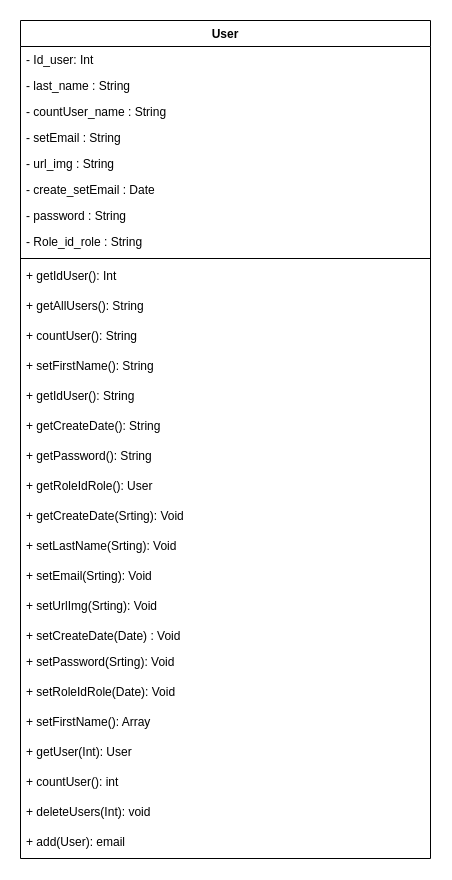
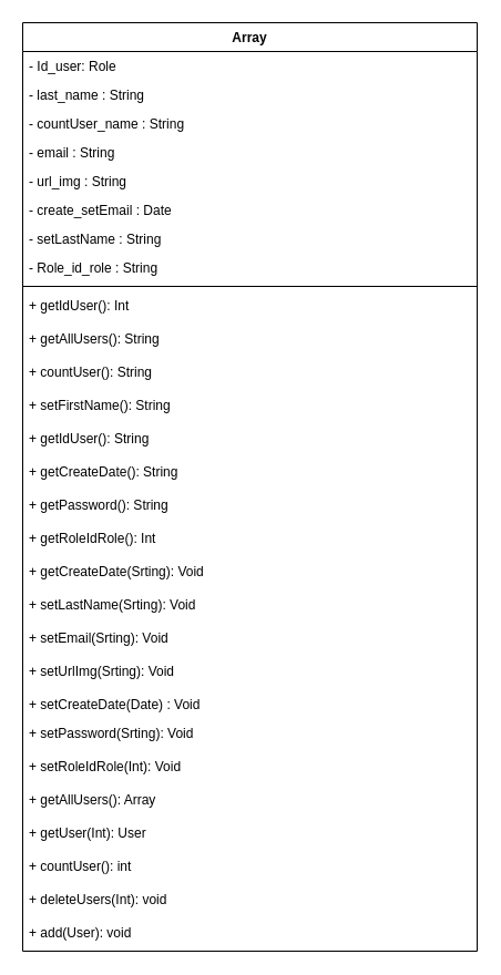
  <mxCell id="0" />
  <mxCell id="1" parent="0" />
- <mxCell id="2" value="User" style="swimlane;fontStyle=1;align=center;verticalAlign=top;childLayout=stackLayout;horizontal=1;startSize=26;horizontalStack=0;resizeParent=1;resizeParentMax=0;resizeLast=0;collapsible=1;marginBottom=0;" parent="1" vertex="1"><mxGeometry x="20" y="20" width="410" height="838" as="geometry" /></mxCell>
- <mxCell id="3" value="- Id_user: Int&#10;&#10;" style="text;strokeColor=none;fillColor=none;align=left;verticalAlign=top;spacingLeft=4;spacingRight=4;overflow=hidden;rotatable=0;points=[[0,0.5],[1,0.5]];portConstraint=eastwest;" parent="2" vertex="1"><mxGeometry y="26" width="410" height="26" as="geometry" /></mxCell>
+ <mxCell id="2" value="Array" style="swimlane;fontStyle=1;align=center;verticalAlign=top;childLayout=stackLayout;horizontal=1;startSize=26;horizontalStack=0;resizeParent=1;resizeParentMax=0;resizeLast=0;collapsible=1;marginBottom=0;" parent="1" vertex="1"><mxGeometry x="20" y="20" width="410" height="838" as="geometry" /></mxCell>
+ <mxCell id="3" value="- Id_user: Role&#10;&#10;" style="text;strokeColor=none;fillColor=none;align=left;verticalAlign=top;spacingLeft=4;spacingRight=4;overflow=hidden;rotatable=0;points=[[0,0.5],[1,0.5]];portConstraint=eastwest;" parent="2" vertex="1"><mxGeometry y="26" width="410" height="26" as="geometry" /></mxCell>
  <mxCell id="4" value="- last_name : String&#10;" style="text;strokeColor=none;fillColor=none;align=left;verticalAlign=top;spacingLeft=4;spacingRight=4;overflow=hidden;rotatable=0;points=[[0,0.5],[1,0.5]];portConstraint=eastwest;" parent="2" vertex="1"><mxGeometry y="52" width="410" height="26" as="geometry" /></mxCell>
  <mxCell id="5" value="- countUser_name : String&#10;" style="text;strokeColor=none;fillColor=none;align=left;verticalAlign=top;spacingLeft=4;spacingRight=4;overflow=hidden;rotatable=0;points=[[0,0.5],[1,0.5]];portConstraint=eastwest;" parent="2" vertex="1"><mxGeometry y="78" width="410" height="26" as="geometry" /></mxCell>
- <mxCell id="6" value="- setEmail : String&#10;" style="text;strokeColor=none;fillColor=none;align=left;verticalAlign=top;spacingLeft=4;spacingRight=4;overflow=hidden;rotatable=0;points=[[0,0.5],[1,0.5]];portConstraint=eastwest;" parent="2" vertex="1"><mxGeometry y="104" width="410" height="26" as="geometry" /></mxCell>
+ <mxCell id="6" value="- email : String&#10;" style="text;strokeColor=none;fillColor=none;align=left;verticalAlign=top;spacingLeft=4;spacingRight=4;overflow=hidden;rotatable=0;points=[[0,0.5],[1,0.5]];portConstraint=eastwest;" parent="2" vertex="1"><mxGeometry y="104" width="410" height="26" as="geometry" /></mxCell>
  <mxCell id="7" value="- url_img : String&#10;" style="text;strokeColor=none;fillColor=none;align=left;verticalAlign=top;spacingLeft=4;spacingRight=4;overflow=hidden;rotatable=0;points=[[0,0.5],[1,0.5]];portConstraint=eastwest;" parent="2" vertex="1"><mxGeometry y="130" width="410" height="26" as="geometry" /></mxCell>
  <mxCell id="8" value="- create_setEmail : Date&#10;" style="text;strokeColor=none;fillColor=none;align=left;verticalAlign=top;spacingLeft=4;spacingRight=4;overflow=hidden;rotatable=0;points=[[0,0.5],[1,0.5]];portConstraint=eastwest;" parent="2" vertex="1"><mxGeometry y="156" width="410" height="26" as="geometry" /></mxCell>
- <mxCell id="9" value="- password : String&#10;" style="text;strokeColor=none;fillColor=none;align=left;verticalAlign=top;spacingLeft=4;spacingRight=4;overflow=hidden;rotatable=0;points=[[0,0.5],[1,0.5]];portConstraint=eastwest;" parent="2" vertex="1"><mxGeometry y="182" width="410" height="26" as="geometry" /></mxCell>
+ <mxCell id="9" value="- setLastName : String&#10;" style="text;strokeColor=none;fillColor=none;align=left;verticalAlign=top;spacingLeft=4;spacingRight=4;overflow=hidden;rotatable=0;points=[[0,0.5],[1,0.5]];portConstraint=eastwest;" parent="2" vertex="1"><mxGeometry y="182" width="410" height="26" as="geometry" /></mxCell>
  <mxCell id="10" value="- Role_id_role : String&#10;" style="text;strokeColor=none;fillColor=none;align=left;verticalAlign=top;spacingLeft=4;spacingRight=4;overflow=hidden;rotatable=0;points=[[0,0.5],[1,0.5]];portConstraint=eastwest;" parent="2" vertex="1"><mxGeometry y="208" width="410" height="26" as="geometry" /></mxCell>
  <mxCell id="11" value="" style="line;strokeWidth=1;fillColor=none;align=left;verticalAlign=middle;spacingTop=-1;spacingLeft=3;spacingRight=3;rotatable=0;labelPosition=right;points=[];portConstraint=eastwest;" parent="2" vertex="1"><mxGeometry y="234" width="410" height="8" as="geometry" /></mxCell>
  <mxCell id="12" value="+ getIdUser(): Int" style="text;strokeColor=none;fillColor=none;align=left;verticalAlign=top;spacingLeft=4;spacingRight=4;overflow=hidden;rotatable=0;points=[[0,0.5],[1,0.5]];portConstraint=eastwest;" parent="2" vertex="1"><mxGeometry y="242" width="410" height="30" as="geometry" /></mxCell>
  <mxCell id="13" value="+ getAllUsers(): String" style="text;strokeColor=none;fillColor=none;align=left;verticalAlign=top;spacingLeft=4;spacingRight=4;overflow=hidden;rotatable=0;points=[[0,0.5],[1,0.5]];portConstraint=eastwest;" parent="2" vertex="1"><mxGeometry y="272" width="410" height="30" as="geometry" /></mxCell>
  <mxCell id="14" value="+ countUser(): String" style="text;strokeColor=none;fillColor=none;align=left;verticalAlign=top;spacingLeft=4;spacingRight=4;overflow=hidden;rotatable=0;points=[[0,0.5],[1,0.5]];portConstraint=eastwest;" parent="2" vertex="1"><mxGeometry y="302" width="410" height="30" as="geometry" /></mxCell>
  <mxCell id="15" value="+ setFirstName(): String" style="text;strokeColor=none;fillColor=none;align=left;verticalAlign=top;spacingLeft=4;spacingRight=4;overflow=hidden;rotatable=0;points=[[0,0.5],[1,0.5]];portConstraint=eastwest;" parent="2" vertex="1"><mxGeometry y="332" width="410" height="30" as="geometry" /></mxCell>
  <mxCell id="16" value="+ getIdUser(): String" style="text;strokeColor=none;fillColor=none;align=left;verticalAlign=top;spacingLeft=4;spacingRight=4;overflow=hidden;rotatable=0;points=[[0,0.5],[1,0.5]];portConstraint=eastwest;" parent="2" vertex="1"><mxGeometry y="362" width="410" height="30" as="geometry" /></mxCell>
  <mxCell id="17" value="+ getCreateDate(): String" style="text;strokeColor=none;fillColor=none;align=left;verticalAlign=top;spacingLeft=4;spacingRight=4;overflow=hidden;rotatable=0;points=[[0,0.5],[1,0.5]];portConstraint=eastwest;" parent="2" vertex="1"><mxGeometry y="392" width="410" height="30" as="geometry" /></mxCell>
  <mxCell id="18" value="+ getPassword(): String" style="text;strokeColor=none;fillColor=none;align=left;verticalAlign=top;spacingLeft=4;spacingRight=4;overflow=hidden;rotatable=0;points=[[0,0.5],[1,0.5]];portConstraint=eastwest;" parent="2" vertex="1"><mxGeometry y="422" width="410" height="30" as="geometry" /></mxCell>
- <mxCell id="19" value="+ getRoleIdRole(): User" style="text;strokeColor=none;fillColor=none;align=left;verticalAlign=top;spacingLeft=4;spacingRight=4;overflow=hidden;rotatable=0;points=[[0,0.5],[1,0.5]];portConstraint=eastwest;" parent="2" vertex="1"><mxGeometry y="452" width="410" height="30" as="geometry" /></mxCell>
+ <mxCell id="19" value="+ getRoleIdRole(): Int" style="text;strokeColor=none;fillColor=none;align=left;verticalAlign=top;spacingLeft=4;spacingRight=4;overflow=hidden;rotatable=0;points=[[0,0.5],[1,0.5]];portConstraint=eastwest;" parent="2" vertex="1"><mxGeometry y="452" width="410" height="30" as="geometry" /></mxCell>
  <mxCell id="20" value="+ getCreateDate(Srting): Void" style="text;strokeColor=none;fillColor=none;align=left;verticalAlign=top;spacingLeft=4;spacingRight=4;overflow=hidden;rotatable=0;points=[[0,0.5],[1,0.5]];portConstraint=eastwest;" parent="2" vertex="1"><mxGeometry y="482" width="410" height="30" as="geometry" /></mxCell>
  <mxCell id="21" value="+ setLastName(Srting): Void" style="text;strokeColor=none;fillColor=none;align=left;verticalAlign=top;spacingLeft=4;spacingRight=4;overflow=hidden;rotatable=0;points=[[0,0.5],[1,0.5]];portConstraint=eastwest;" parent="2" vertex="1"><mxGeometry y="512" width="410" height="30" as="geometry" /></mxCell>
  <mxCell id="22" value="+ setEmail(Srting): Void" style="text;strokeColor=none;fillColor=none;align=left;verticalAlign=top;spacingLeft=4;spacingRight=4;overflow=hidden;rotatable=0;points=[[0,0.5],[1,0.5]];portConstraint=eastwest;" parent="2" vertex="1"><mxGeometry y="542" width="410" height="30" as="geometry" /></mxCell>
  <mxCell id="23" value="+ setUrlImg(Srting): Void" style="text;strokeColor=none;fillColor=none;align=left;verticalAlign=top;spacingLeft=4;spacingRight=4;overflow=hidden;rotatable=0;points=[[0,0.5],[1,0.5]];portConstraint=eastwest;" parent="2" vertex="1"><mxGeometry y="572" width="410" height="30" as="geometry" /></mxCell>
  <mxCell id="24" value="+ setCreateDate(Date) : Void&#10;" style="text;strokeColor=none;fillColor=none;align=left;verticalAlign=top;spacingLeft=4;spacingRight=4;overflow=hidden;rotatable=0;points=[[0,0.5],[1,0.5]];portConstraint=eastwest;" parent="2" vertex="1"><mxGeometry y="602" width="410" height="26" as="geometry" /></mxCell>
  <mxCell id="25" value="+ setPassword(Srting): Void" style="text;strokeColor=none;fillColor=none;align=left;verticalAlign=top;spacingLeft=4;spacingRight=4;overflow=hidden;rotatable=0;points=[[0,0.5],[1,0.5]];portConstraint=eastwest;" parent="2" vertex="1"><mxGeometry y="628" width="410" height="30" as="geometry" /></mxCell>
- <mxCell id="26" value="+ setRoleIdRole(Date): Void" style="text;strokeColor=none;fillColor=none;align=left;verticalAlign=top;spacingLeft=4;spacingRight=4;overflow=hidden;rotatable=0;points=[[0,0.5],[1,0.5]];portConstraint=eastwest;" parent="2" vertex="1"><mxGeometry y="658" width="410" height="30" as="geometry" /></mxCell>
- <mxCell id="27" value="+ setFirstName(): Array" style="text;strokeColor=none;fillColor=none;align=left;verticalAlign=top;spacingLeft=4;spacingRight=4;overflow=hidden;rotatable=0;points=[[0,0.5],[1,0.5]];portConstraint=eastwest;" parent="2" vertex="1"><mxGeometry y="688" width="410" height="30" as="geometry" /></mxCell>
+ <mxCell id="26" value="+ setRoleIdRole(Int): Void" style="text;strokeColor=none;fillColor=none;align=left;verticalAlign=top;spacingLeft=4;spacingRight=4;overflow=hidden;rotatable=0;points=[[0,0.5],[1,0.5]];portConstraint=eastwest;" parent="2" vertex="1"><mxGeometry y="658" width="410" height="30" as="geometry" /></mxCell>
+ <mxCell id="27" value="+ getAllUsers(): Array" style="text;strokeColor=none;fillColor=none;align=left;verticalAlign=top;spacingLeft=4;spacingRight=4;overflow=hidden;rotatable=0;points=[[0,0.5],[1,0.5]];portConstraint=eastwest;" parent="2" vertex="1"><mxGeometry y="688" width="410" height="30" as="geometry" /></mxCell>
  <mxCell id="28" value="+ getUser(Int): User" style="text;strokeColor=none;fillColor=none;align=left;verticalAlign=top;spacingLeft=4;spacingRight=4;overflow=hidden;rotatable=0;points=[[0,0.5],[1,0.5]];portConstraint=eastwest;" parent="2" vertex="1"><mxGeometry y="718" width="410" height="30" as="geometry" /></mxCell>
  <mxCell id="29" value="+ countUser(): int" style="text;strokeColor=none;fillColor=none;align=left;verticalAlign=top;spacingLeft=4;spacingRight=4;overflow=hidden;rotatable=0;points=[[0,0.5],[1,0.5]];portConstraint=eastwest;" parent="2" vertex="1"><mxGeometry y="748" width="410" height="30" as="geometry" /></mxCell>
  <mxCell id="30" value="+ deleteUsers(Int): void" style="text;strokeColor=none;fillColor=none;align=left;verticalAlign=top;spacingLeft=4;spacingRight=4;overflow=hidden;rotatable=0;points=[[0,0.5],[1,0.5]];portConstraint=eastwest;" parent="2" vertex="1"><mxGeometry y="778" width="410" height="30" as="geometry" /></mxCell>
- <mxCell id="31" value="+ add(User): email" style="text;strokeColor=none;fillColor=none;align=left;verticalAlign=top;spacingLeft=4;spacingRight=4;overflow=hidden;rotatable=0;points=[[0,0.5],[1,0.5]];portConstraint=eastwest;" parent="2" vertex="1"><mxGeometry y="808" width="410" height="30" as="geometry" /></mxCell>
+ <mxCell id="31" value="+ add(User): void" style="text;strokeColor=none;fillColor=none;align=left;verticalAlign=top;spacingLeft=4;spacingRight=4;overflow=hidden;rotatable=0;points=[[0,0.5],[1,0.5]];portConstraint=eastwest;" parent="2" vertex="1"><mxGeometry y="808" width="410" height="30" as="geometry" /></mxCell>
